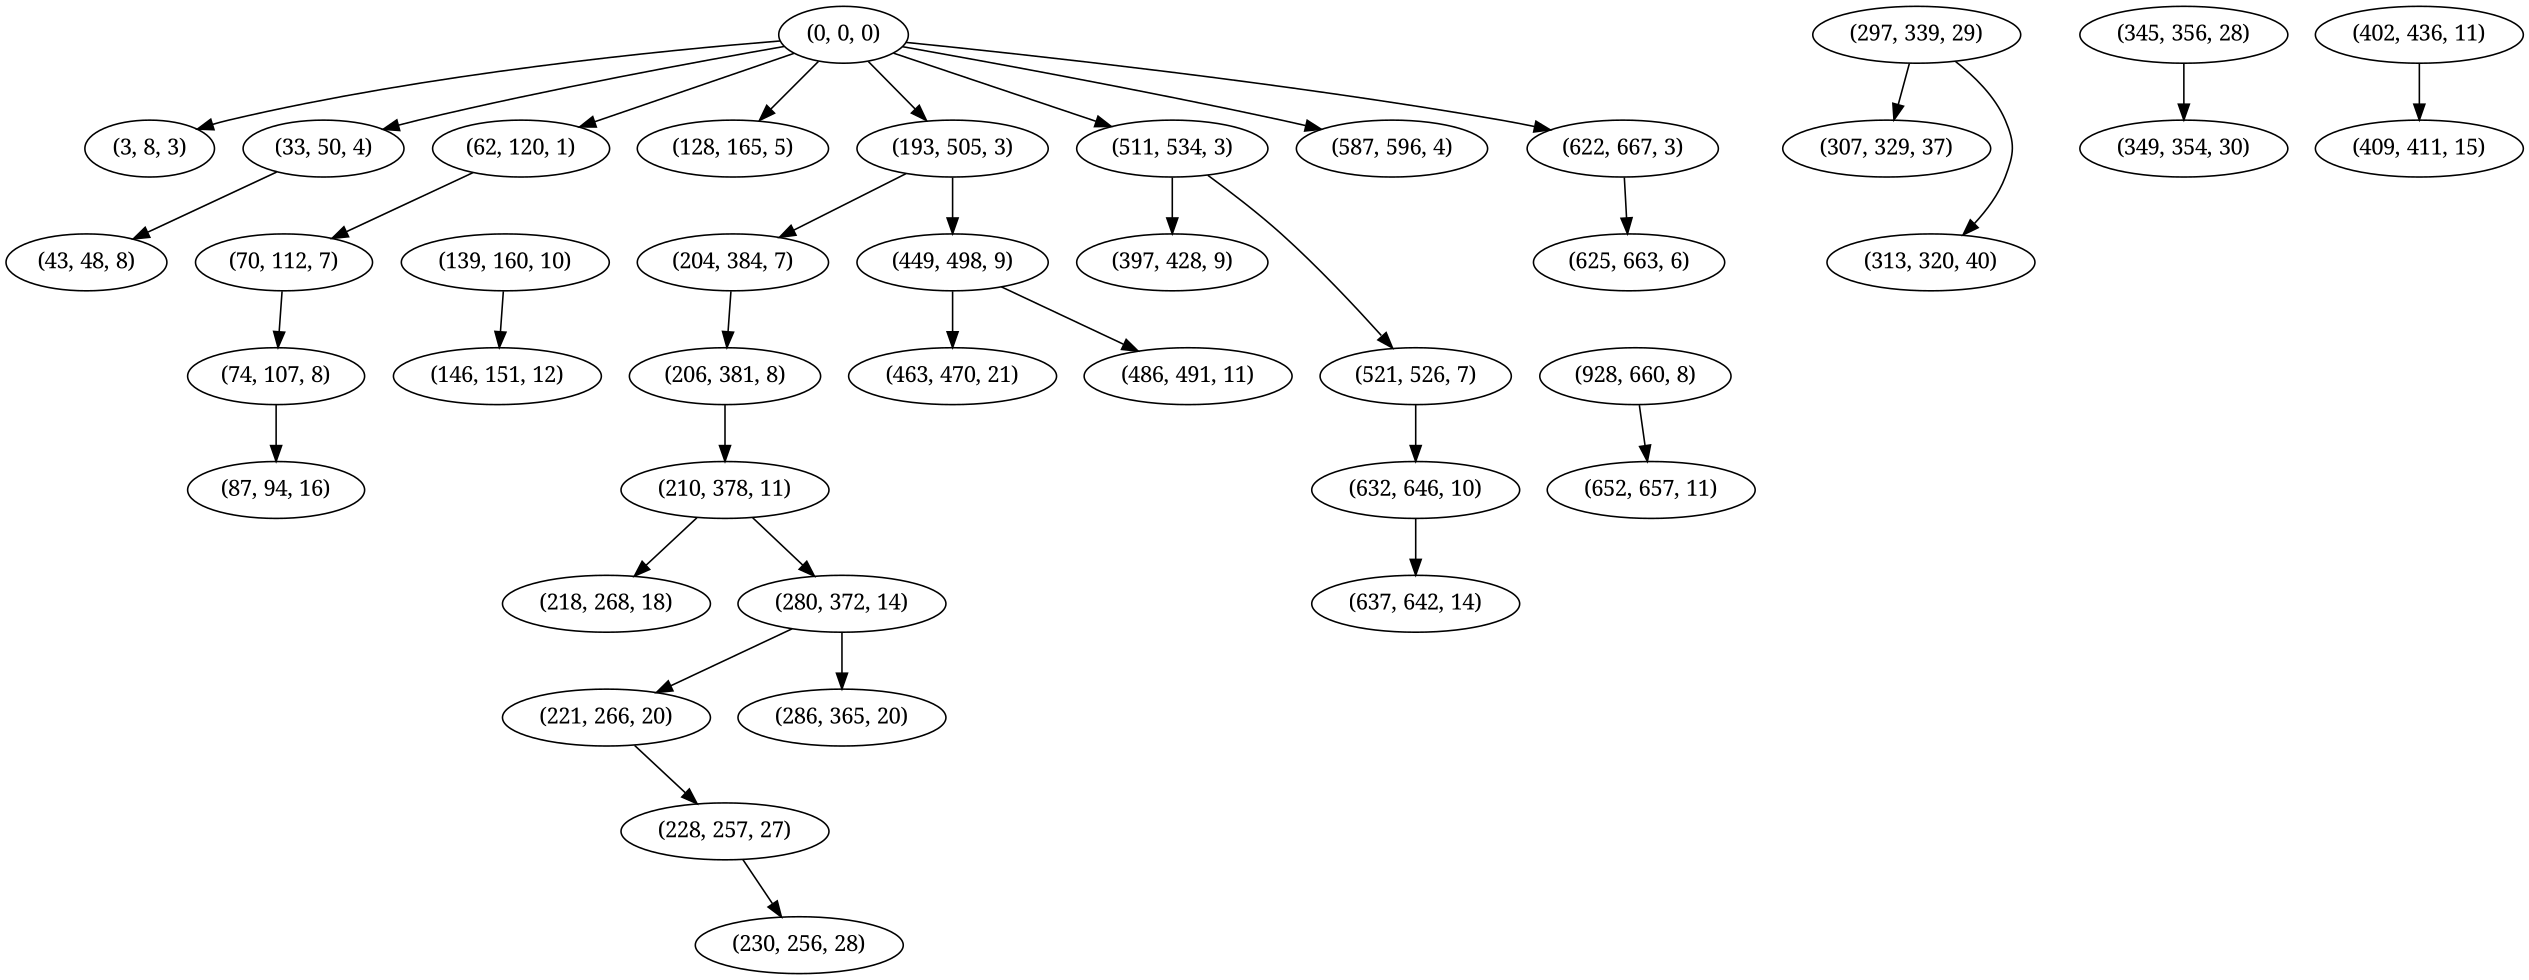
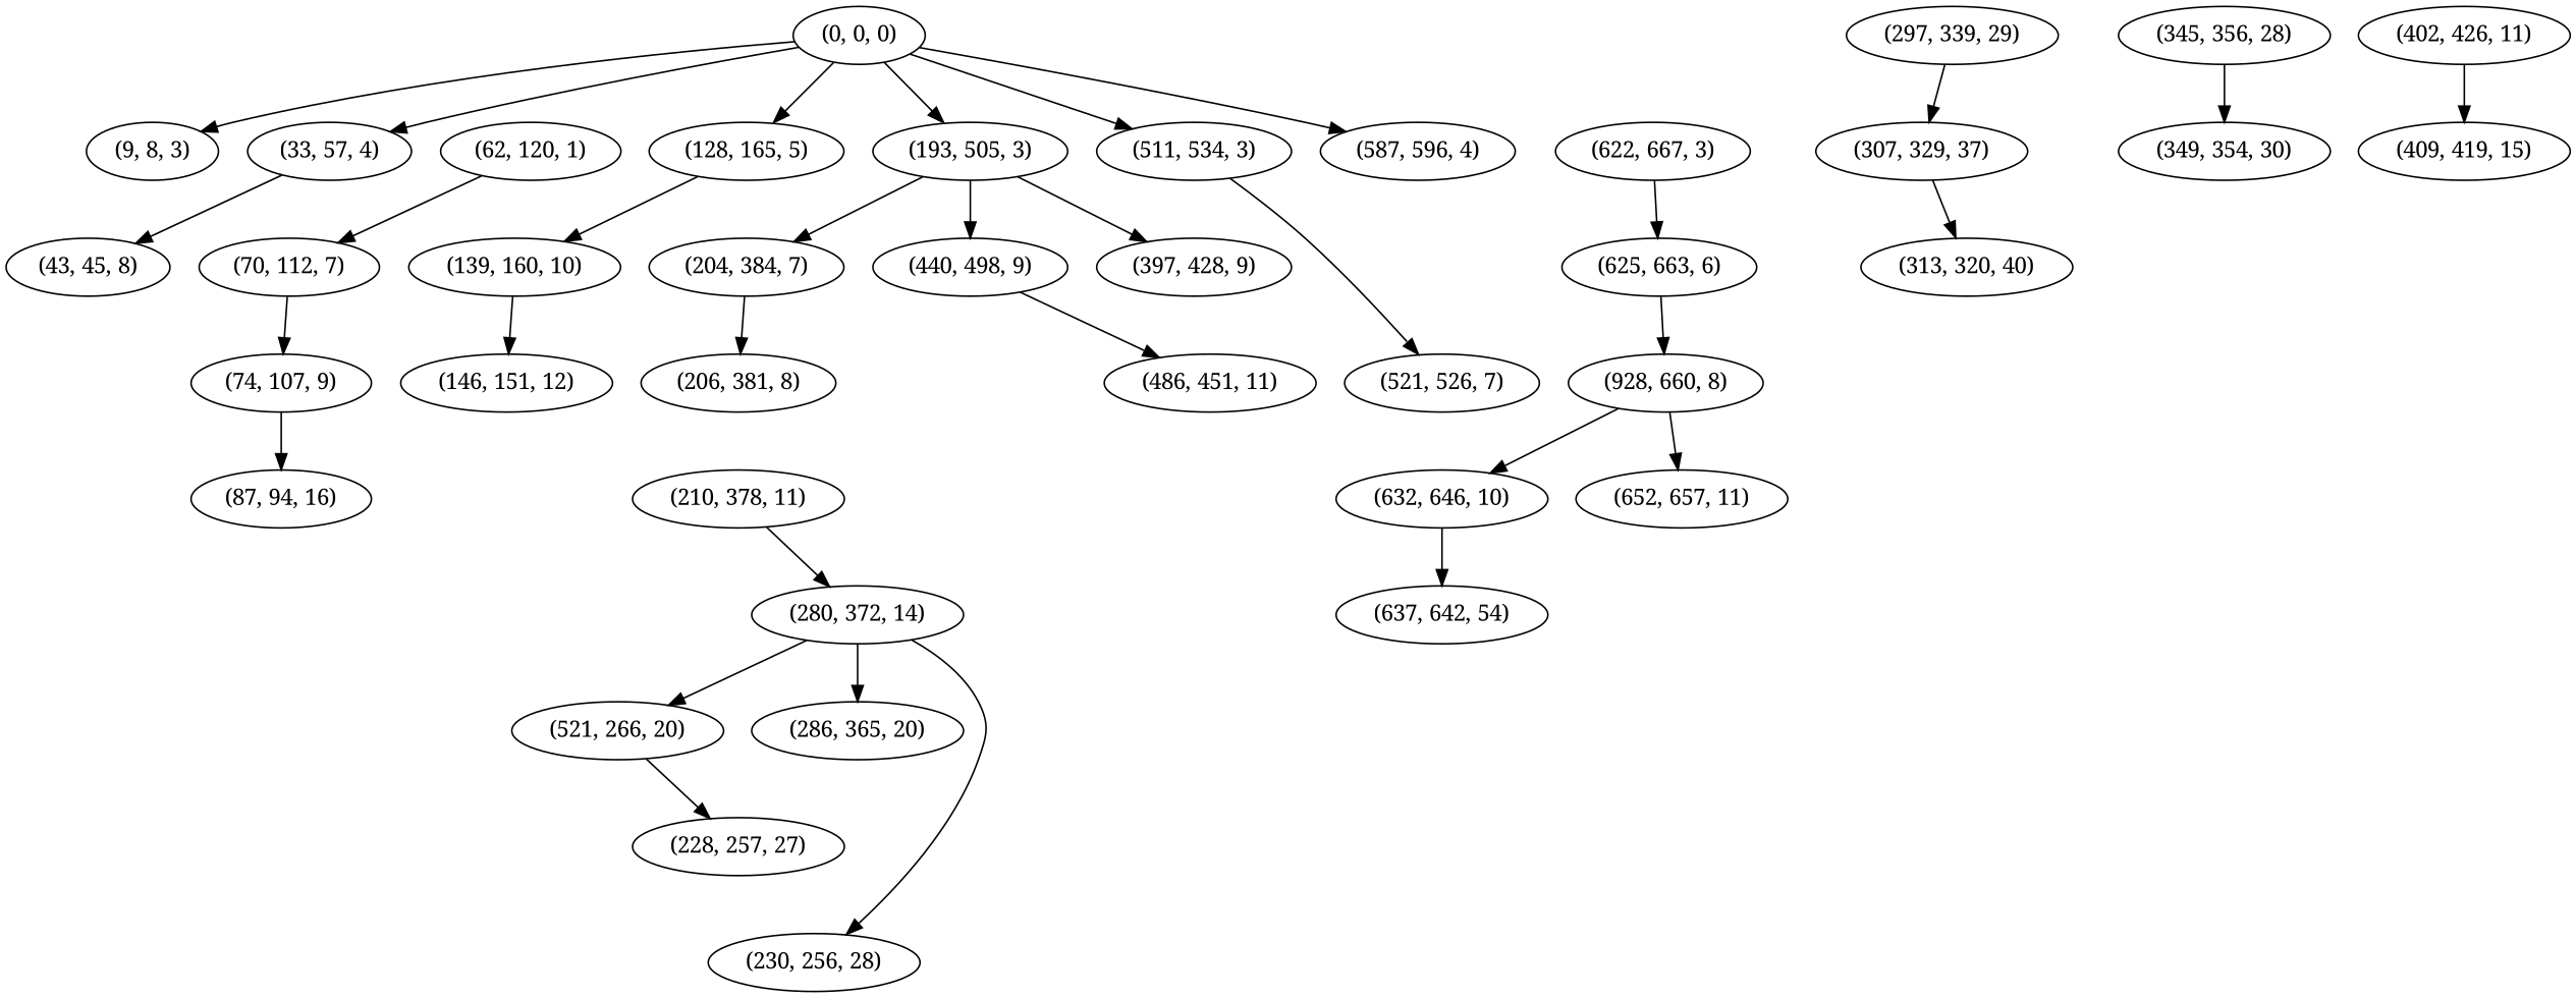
  digraph {
    fontname="Noto Serif"
    node [fontname="Noto Serif"]
    edge [fontname="Noto Serif"]
    "(0, 0, 0)"
-   "(3, 8, 3)"
-   "(33, 57, 4)" [label="(33, 50, 4)"]
+   "(3, 8, 3)" [label="(9, 8, 3)"]
+   "(33, 57, 4)"
    "(62, 120, 1)"
    "(128, 165, 5)"
    "(193, 505, 3)"
    "(511, 534, 3)"
    "(587, 596, 4)"
    "(622, 667, 3)"
-   "(43, 48, 8)"
+   "(43, 48, 8)" [label="(43, 45, 8)"]
    "(70, 112, 7)"
    "(139, 160, 10)"
    "(204, 384, 7)"
    "(397, 428, 9)"
-   "(449, 498, 9)"
+   "(449, 498, 9)" [label="(440, 498, 9)"]
    "(521, 526, 7)"
    "(625, 663, 6)"
-   "(74, 107, 8)"
+   "(74, 107, 8)" [label="(74, 107, 9)"]
    "(87, 94, 16)"
    "(146, 151, 12)"
    "(206, 381, 8)"
-   "(463, 470, 21)"
-   "(486, 491, 11)"
+   "(486, 491, 11)" [label="(486, 451, 11)"]
    "(210, 378, 11)"
-   "(218, 268, 18)"
    "(280, 372, 14)"
-   "(221, 266, 20)"
+   "(221, 266, 20)" [label="(521, 266, 20)"]
    "(286, 365, 20)"
    "(228, 257, 27)"
    "(230, 256, 28)"
    "(297, 339, 29)"
    "(307, 329, 37)"
    "(345, 356, 28)"
    "(349, 354, 30)"
    "(313, 320, 40)"
-   "(402, 426, 11)" [label="(402, 436, 11)"]
-   "(409, 419, 15)" [label="(409, 411, 15)"]
+   "(402, 426, 11)"
+   "(409, 419, 15)"
    n38 [label="(928, 660, 8)"]
    "(632, 646, 10)"
    "(652, 657, 11)"
-   "(637, 642, 14)"
+   "(637, 642, 14)" [label="(637, 642, 54)"]
    "(0, 0, 0)" -> "(3, 8, 3)"
    "(0, 0, 0)" -> "(33, 57, 4)"
-   "(0, 0, 0)" -> "(62, 120, 1)"
    "(0, 0, 0)" -> "(128, 165, 5)"
    "(0, 0, 0)" -> "(193, 505, 3)"
    "(0, 0, 0)" -> "(511, 534, 3)"
    "(0, 0, 0)" -> "(587, 596, 4)"
-   "(0, 0, 0)" -> "(622, 667, 3)"
    "(33, 57, 4)" -> "(43, 48, 8)"
    "(62, 120, 1)" -> "(70, 112, 7)"
+   "(128, 165, 5)" -> "(139, 160, 10)"
    "(193, 505, 3)" -> "(204, 384, 7)"
-   "(511, 534, 3)" -> "(397, 428, 9)"
+   "(193, 505, 3)" -> "(397, 428, 9)"
    "(193, 505, 3)" -> "(449, 498, 9)"
    "(511, 534, 3)" -> "(521, 526, 7)"
    "(622, 667, 3)" -> "(625, 663, 6)"
    "(70, 112, 7)" -> "(74, 107, 8)"
    "(139, 160, 10)" -> "(146, 151, 12)"
    "(204, 384, 7)" -> "(206, 381, 8)"
-   "(449, 498, 9)" -> "(463, 470, 21)"
    "(449, 498, 9)" -> "(486, 491, 11)"
+   "(625, 663, 6)" -> n38
    "(74, 107, 8)" -> "(87, 94, 16)"
-   "(206, 381, 8)" -> "(210, 378, 11)"
-   "(210, 378, 11)" -> "(218, 268, 18)"
    "(210, 378, 11)" -> "(280, 372, 14)"
    "(280, 372, 14)" -> "(221, 266, 20)"
    "(280, 372, 14)" -> "(286, 365, 20)"
    "(221, 266, 20)" -> "(228, 257, 27)"
-   "(228, 257, 27)" -> "(230, 256, 28)"
+   "(280, 372, 14)" -> "(230, 256, 28)"
    "(297, 339, 29)" -> "(307, 329, 37)"
-   "(297, 339, 29)" -> "(313, 320, 40)"
+   "(307, 329, 37)" -> "(313, 320, 40)"
    "(345, 356, 28)" -> "(349, 354, 30)"
    "(402, 426, 11)" -> "(409, 419, 15)"
-   "(521, 526, 7)" -> "(632, 646, 10)"
+   n38 -> "(632, 646, 10)"
    n38 -> "(652, 657, 11)"
    "(632, 646, 10)" -> "(637, 642, 14)"
  }
